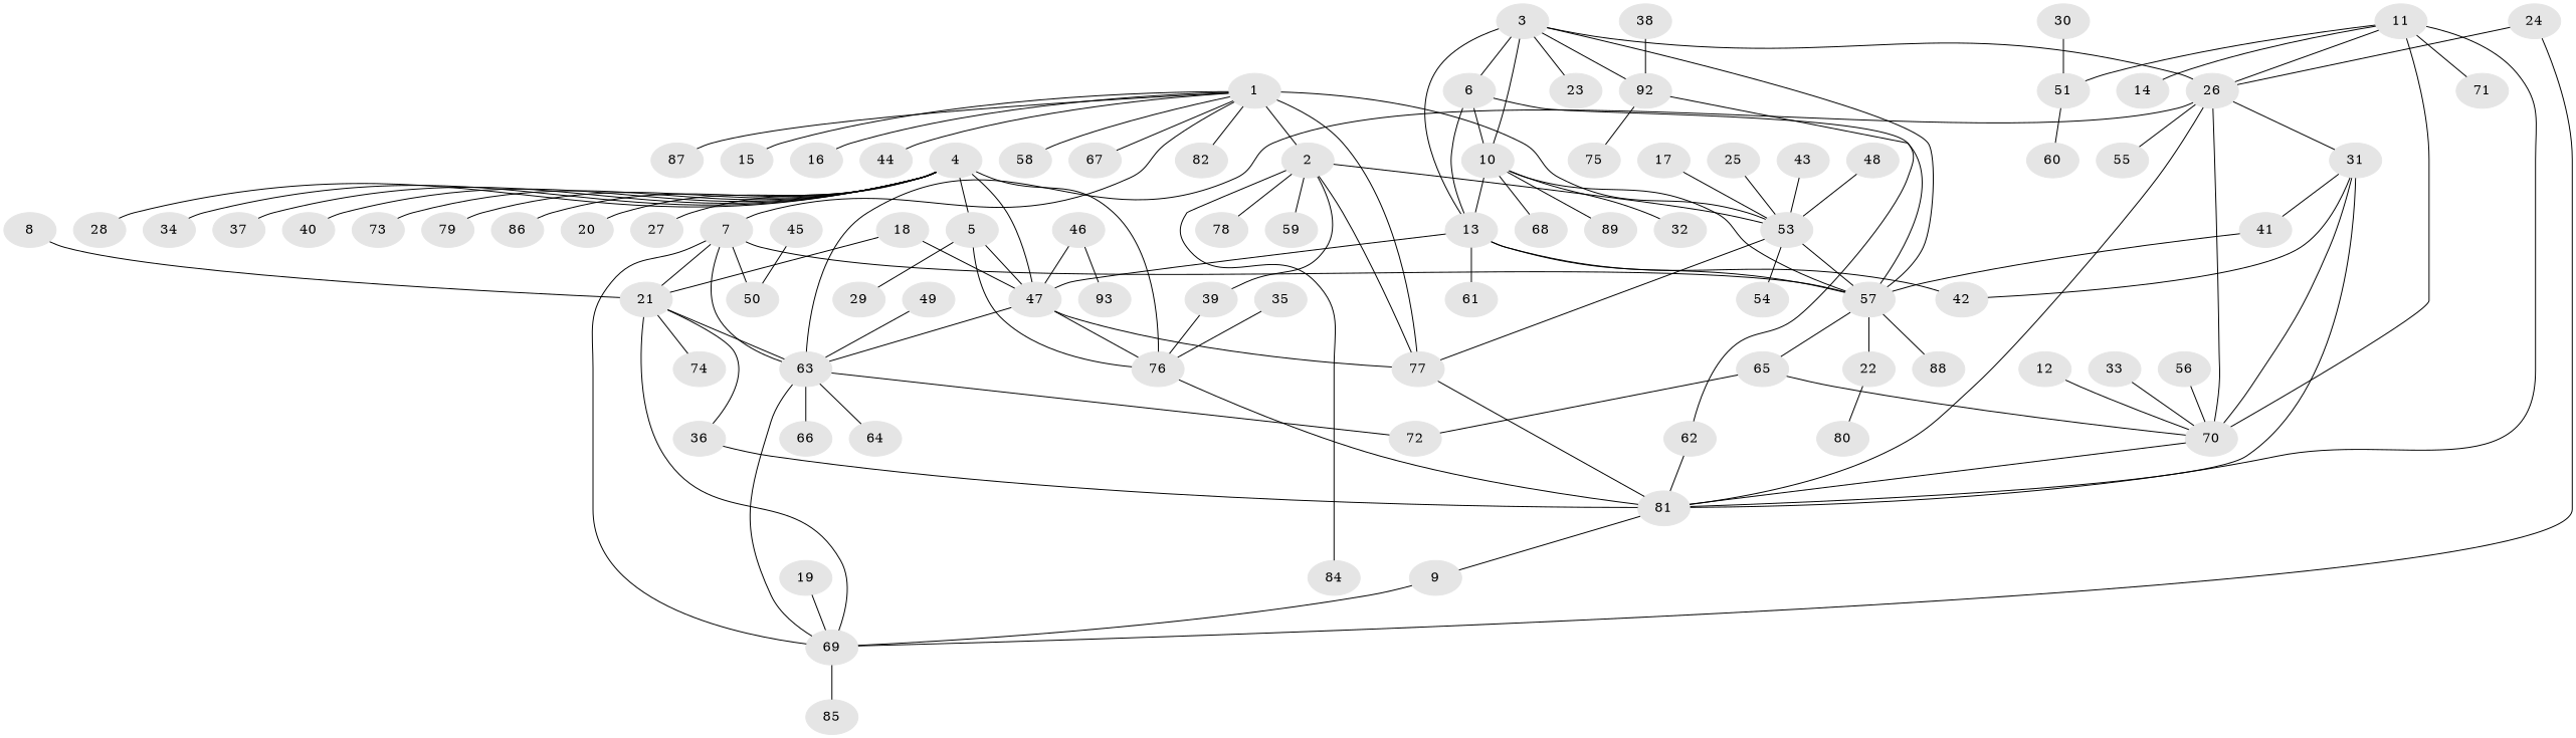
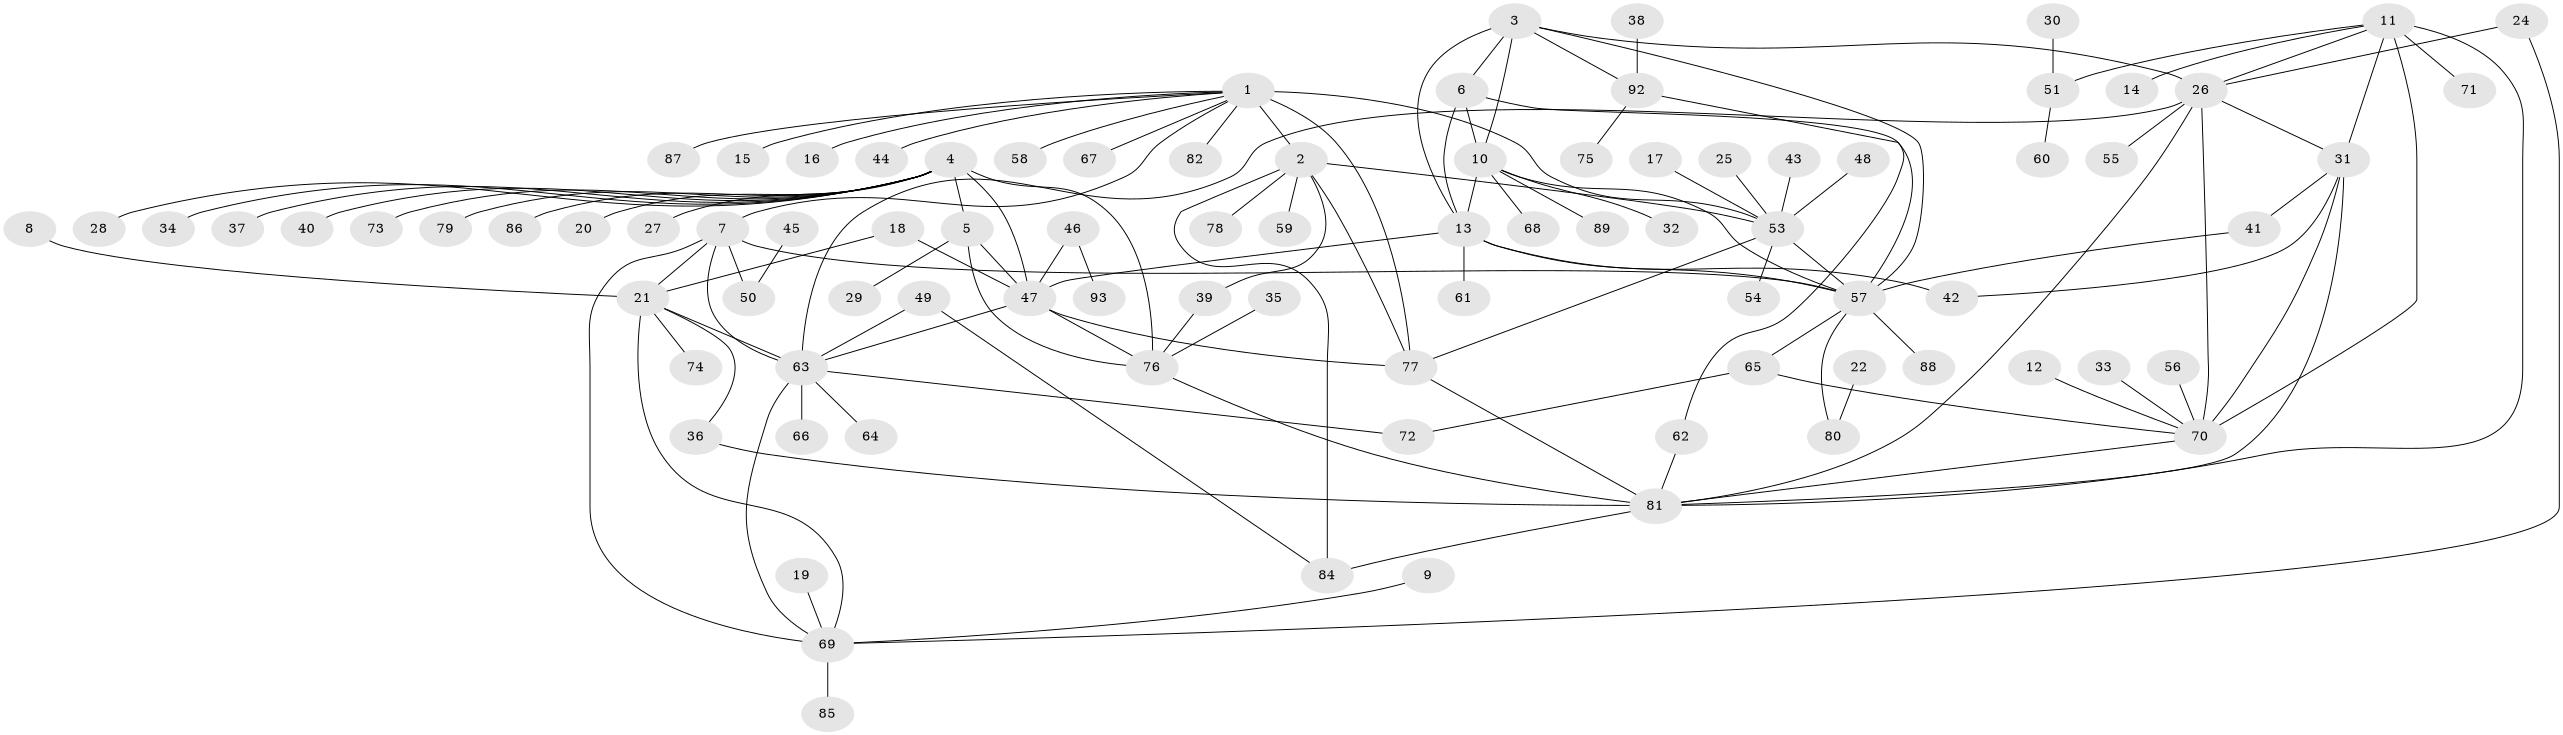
  graph {
    node [color=gray90 style=filled]
    edge [weight=1.0]
    1
    2
    7
    15
    16
    44
    53
    58
    67
    77
    82
    87
    39
    59
    78
    84
    57
    21
    50
    63
    69
    54
    81
    76
    3
    6
    10
    13
-   23
    26
    n31 [label=92]
    32
    68
    89
    47
    42
    61
    31
    70
    55
    62
    75
    80
    65
    88
    4
    5
    20
    27
    28
    34
    37
    40
    73
    79
    86
    29
    36
    74
    64
    66
    72
    85
    8
    9
    11
    14
    51
    71
    41
    60
    12
    17
    18
    19
    22
    24
    25
    30
    33
    35
    38
    43
    45
    46
    n86 [label=93]
    48
    49
    56
    1 -- 2 [weight=4.0]
    1 -- 7
    1 -- 15
    1 -- 16
    1 -- 44
    1 -- 53 [weight=2.0]
    1 -- 58
    1 -- 67
    1 -- 77 [weight=2.0]
    1 -- 82
    1 -- 87
    2 -- 53 [weight=2.0]
    2 -- 77 [weight=2.0]
    2 -- 39
    2 -- 59
    2 -- 78
    2 -- 84
    7 -- 57
    7 -- 21 [weight=2.0]
    7 -- 50
    7 -- 63 [weight=2.0]
    7 -- 69
    53 -- 77
    53 -- 57
    53 -- 54
    77 -- 81 [weight=2.0]
    39 -- 76
-   57 -- 22
+   57 -- 80
    57 -- 65
    57 -- 88
    21 -- 63 [weight=4.0]
    21 -- 69 [weight=2.0]
    21 -- 36
    21 -- 74
    63 -- 69 [weight=2.0]
    63 -- 64
    63 -- 66
    63 -- 72
    69 -- 85
-   81 -- 9
+   81 -- 84
    76 -- 81
    3 -- 57 [weight=2.0]
    3 -- 6 [weight=2.0]
    3 -- 10 [weight=2.0]
    3 -- 13 [weight=2.0]
-   3 -- 23
    3 -- 26
    3 -- n31
    6 -- 57
    6 -- 10
    6 -- 13
    10 -- 57
    10 -- 13
    10 -- 32
    10 -- 68
    10 -- 89
    13 -- 57
    13 -- 47
    13 -- 42
    13 -- 61
    26 -- 63
    26 -- 81
    26 -- 31
    26 -- 70 [weight=2.0]
    26 -- 55
    n31 -- 62
    n31 -- 75
    47 -- 77
    47 -- 63 [weight=2.0]
    47 -- 76
    31 -- 81
    31 -- 42
    31 -- 70 [weight=2.0]
    31 -- 41
    70 -- 81 [weight=2.0]
    62 -- 81
    65 -- 70
    65 -- 72
    4 -- 76 [weight=2.0]
    4 -- 47 [weight=2.0]
    4 -- 5 [weight=4.0]
    4 -- 20
    4 -- 27
    4 -- 28
    4 -- 34
    4 -- 37
    4 -- 40
    4 -- 73
    4 -- 79
    4 -- 86
    5 -- 76 [weight=2.0]
    5 -- 47 [weight=2.0]
    5 -- 29
    36 -- 81
    8 -- 21
    9 -- 69
    11 -- 81
    11 -- 26
+   11 -- 31
    11 -- 70 [weight=2.0]
    11 -- 14
    11 -- 51
    11 -- 71
    51 -- 60
    41 -- 57
    12 -- 70
    17 -- 53
    18 -- 21
    18 -- 47
    19 -- 69
    22 -- 80
    24 -- 69
    24 -- 26
    25 -- 53
    30 -- 51
    33 -- 70
    35 -- 76
    38 -- n31
    43 -- 53
    45 -- 50
    46 -- 47
    46 -- n86
    48 -- 53
+   49 -- 84
    49 -- 63
    56 -- 70
  }
